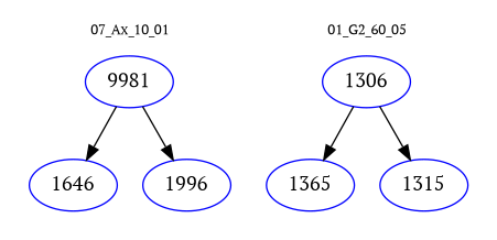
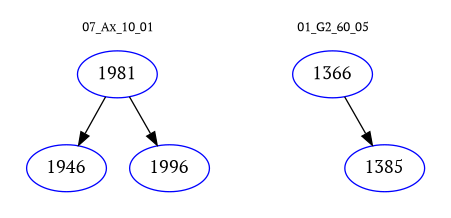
  digraph {
    fontname="PT Serif"
    node [color=blue fontname="PT Serif"]
    edge [color=black fontname="PT Serif"]
-   n1 [label=9981]
-   n2 [label=1646]
+   n1 [label=1981]
+   n2 [label=1946]
    n3 [label=1996]
-   n4 [label=1306]
-   n5 [label=1365]
-   n6 [label=1315]
+   n4 [label=1366]
+   n6 [label=1385]
    subgraph cluster_1 {
      color=white
      fontsize=10
      label="07_Ax_10_01"
      n1
      n2
      n3
    }
    subgraph cluster_2 {
      color=white
      fontsize=10
      label="01_G2_60_05"
      n4
-     n5
      n6
    }
    n1 -> n2
    n1 -> n3
-   n4 -> n5
    n4 -> n6
  }
